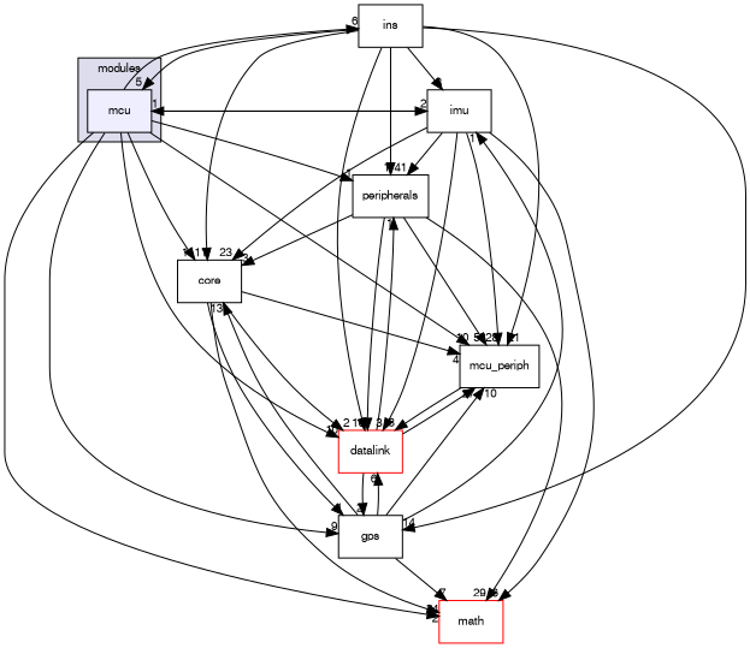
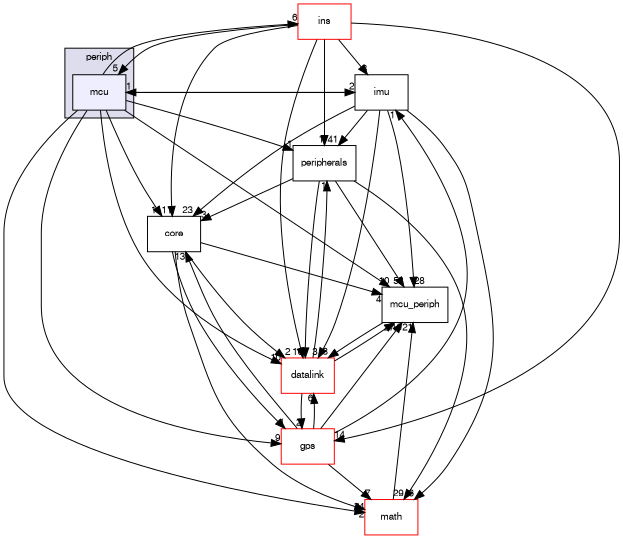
  digraph {
    compound=true
    node [fontname=FreeSans fontsize=10 shape=box]
    edge [headlabel=1 labeldistance=1.5 labelfontname=FreeSans labelfontsize=10]
    n1 [fillcolor="#eeeeff" label=mcu pencolor=black style=filled]
    n2 [label=imu]
    n3 [label=peripherals]
    n4 [label=core]
-   n5 [label=ins]
+   n5 [label=ins color=red]
    n6 [label=mcu_periph]
    n7 [color=red fillcolor=white label=datalink style=filled]
    n8 [color=red fillcolor=white label=math style=filled]
-   n9 [color=black fillcolor=white label=gps style=filled]
+   n9 [color=red fillcolor=white label=gps style=filled]
    subgraph cluster_1 {
      bgcolor="#ddddee"
      fontname=FreeSans
      fontsize=10
-     label=modules
+     label=periph
      pencolor=black
      n1
    }
    n1 -> n2 [headlabel=2]
    n1 -> n3
    n1 -> n4 [headlabel=11]
    n1 -> n5 [headlabel=6]
    n1 -> n6 [headlabel=10]
    n1 -> n7 [headlabel=10]
    n1 -> n8 [headlabel=34]
    n1 -> n9 [headlabel=9]
    n2 -> n1
    n2 -> n3 [headlabel=41]
    n2 -> n4 [headlabel=23]
    n2 -> n6 [headlabel=28]
    n2 -> n7 [headlabel=3]
    n2 -> n8 [headlabel=6]
    n3 -> n4 [headlabel=3]
    n3 -> n6 [headlabel=53]
    n3 -> n7 [headlabel=2]
    n3 -> n8 [headlabel=29]
    n4 -> n6 [headlabel=4]
    n4 -> n7 [headlabel=2]
    n4 -> n8 [headlabel=2]
    n4 -> n9
    n5 -> n1 [headlabel=5]
    n5 -> n2 [headlabel=3]
    n5 -> n3
    n5 -> n4 [headlabel=11]
-   n5 -> n6 [headlabel=21]
+   n8 -> n6 [headlabel=21]
    n5 -> n7 [headlabel=16]
    n5 -> n9 [headlabel=14]
    n6 -> n7 [headlabel=3]
    n7 -> n3
    n7 -> n6 [headlabel=27]
    n7 -> n9 [headlabel=2]
    n9 -> n2
    n9 -> n4 [headlabel=13]
    n9 -> n6 [headlabel=10]
    n9 -> n7 [headlabel=6]
    n9 -> n8 [headlabel=7]
  }
